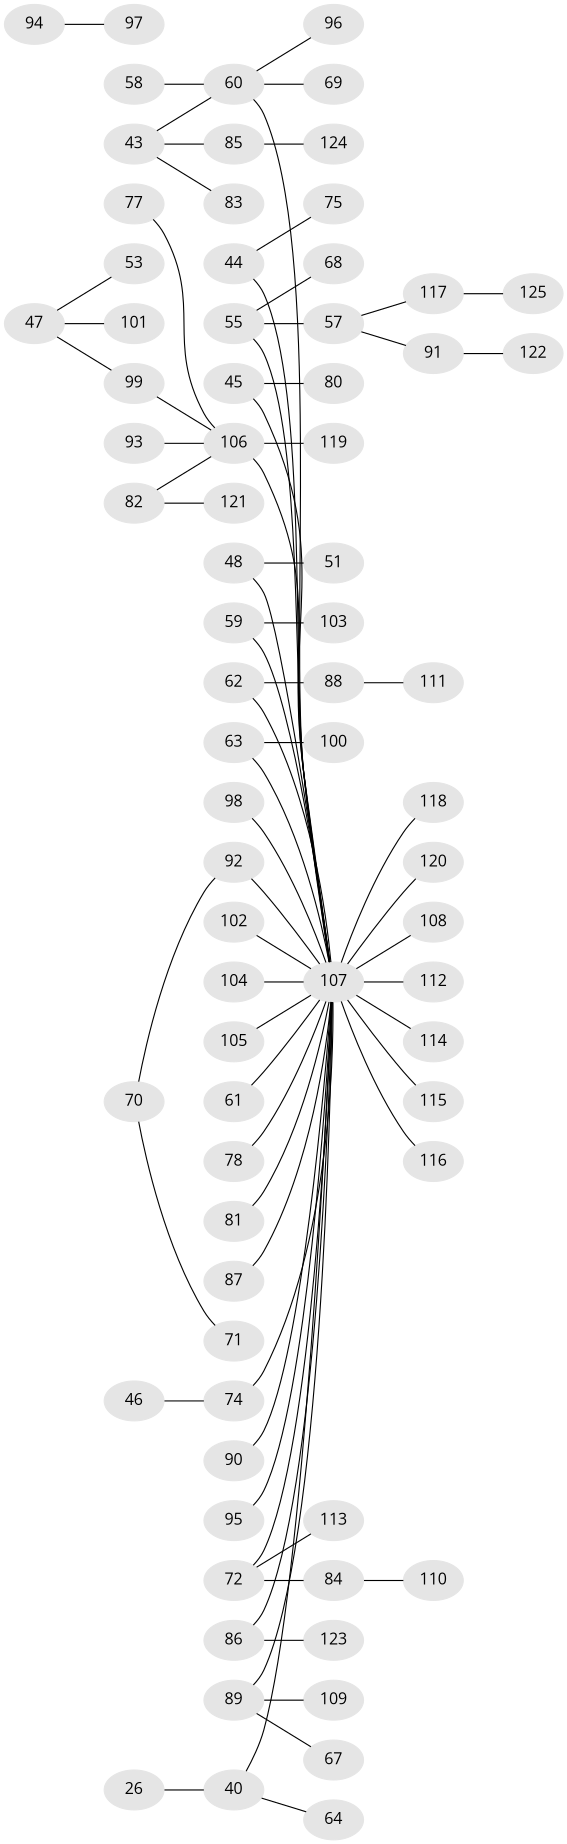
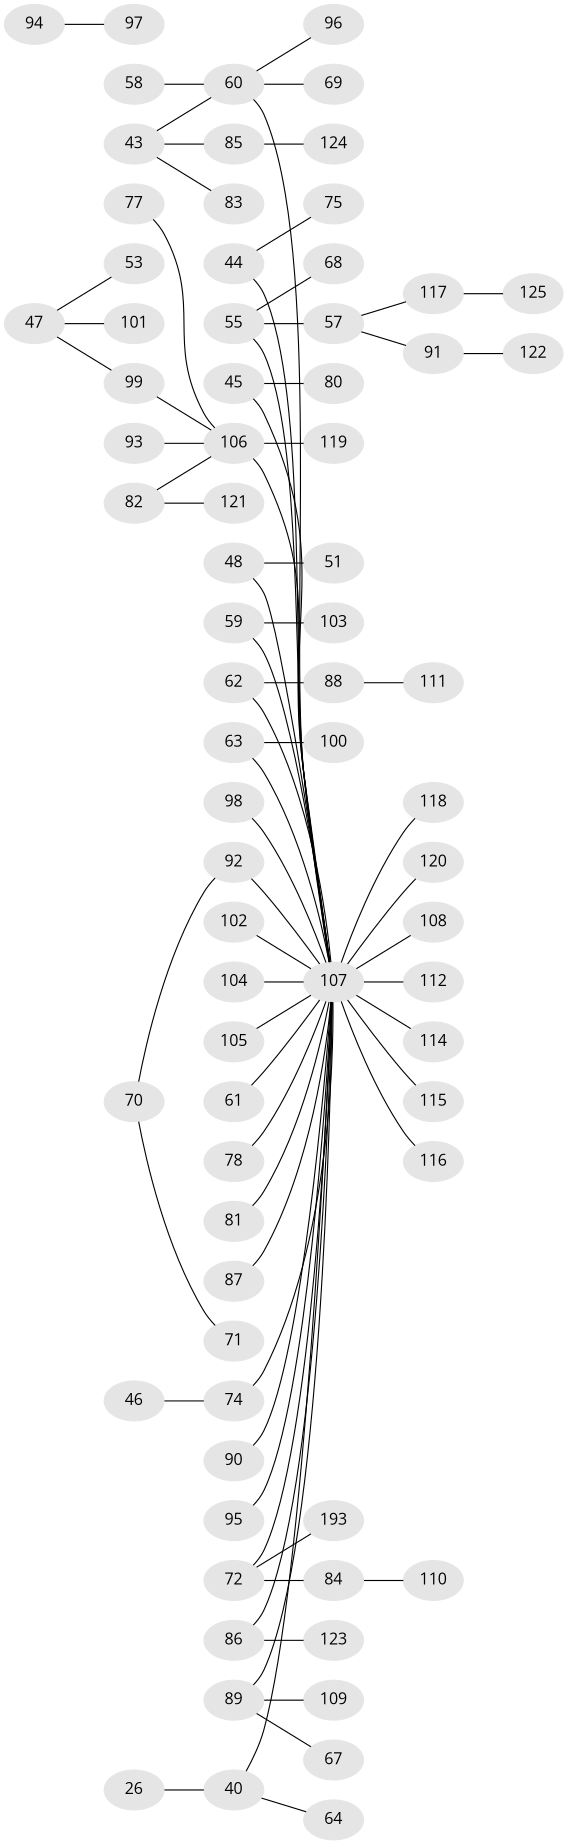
  graph {
    fontname="Open Sans"
    rankdir=LR
    node [color=gray90 fontname="Open Sans" style=filled]
    edge [fontname="Open Sans"]
    40 [super="+18+21"]
    64
    107 [super="+8+6+11+79+42+32+65+66+49+54+37+35+39+52"]
    26
    108
    112
    114
    115
    116
    118
    120
    60 [super="+33"]
    69
    96
    43
    83
    85
    124
    44
    75
    45
    80
    74 [super="+41"]
    46
    47 [super="+38"]
    53
    99 [super="+19"]
    101
    106 [super="+24+73+76"]
    48
    51
    55
    57
    68
    91
    117
    122
    125
    58
    59 [super="+15"]
    103
    61
    62
    88
    111
    63
    100
    70
    71
    92 [super="+27"]
    72
    84
-   113
+   113 [label=193]
    110
    119
    77
    78
    81
    82
    121
    94
    97
    86
    123
    87
    89
    67
    109
    90
    93
    95
    98
    102
    104
    105
    40 -- 64
    40 -- 107
    107 -- 108
    107 -- 112
    107 -- 114
    107 -- 115
    107 -- 116
    107 -- 118
    107 -- 120
    26 -- 40
    60 -- 107
    60 -- 69
    60 -- 96
    43 -- 60
    43 -- 83
    43 -- 85
    85 -- 124
    44 -- 107
    44 -- 75
    45 -- 107
    45 -- 80
    74 -- 107
    46 -- 74
    47 -- 53
    47 -- 99
    47 -- 101
    99 -- 106
    106 -- 107
    106 -- 119
    48 -- 107
    48 -- 51
    55 -- 107
    55 -- 57
    55 -- 68
    57 -- 91
    57 -- 117
    91 -- 122
    117 -- 125
    58 -- 60
    59 -- 107
    59 -- 103
    61 -- 107
    62 -- 107
    62 -- 88
    88 -- 111
    63 -- 107
    63 -- 100
    70 -- 71
    70 -- 92
    92 -- 107
    72 -- 107
    72 -- 84
    72 -- 113
    84 -- 110
    77 -- 106
    78 -- 107
    81 -- 107
    82 -- 106
    82 -- 121
    94 -- 97
    86 -- 107
    86 -- 123
    87 -- 107
    89 -- 107
    89 -- 67
    89 -- 109
    90 -- 107
    93 -- 106
    95 -- 107
    98 -- 107
    102 -- 107
    104 -- 107
    105 -- 107
  }
